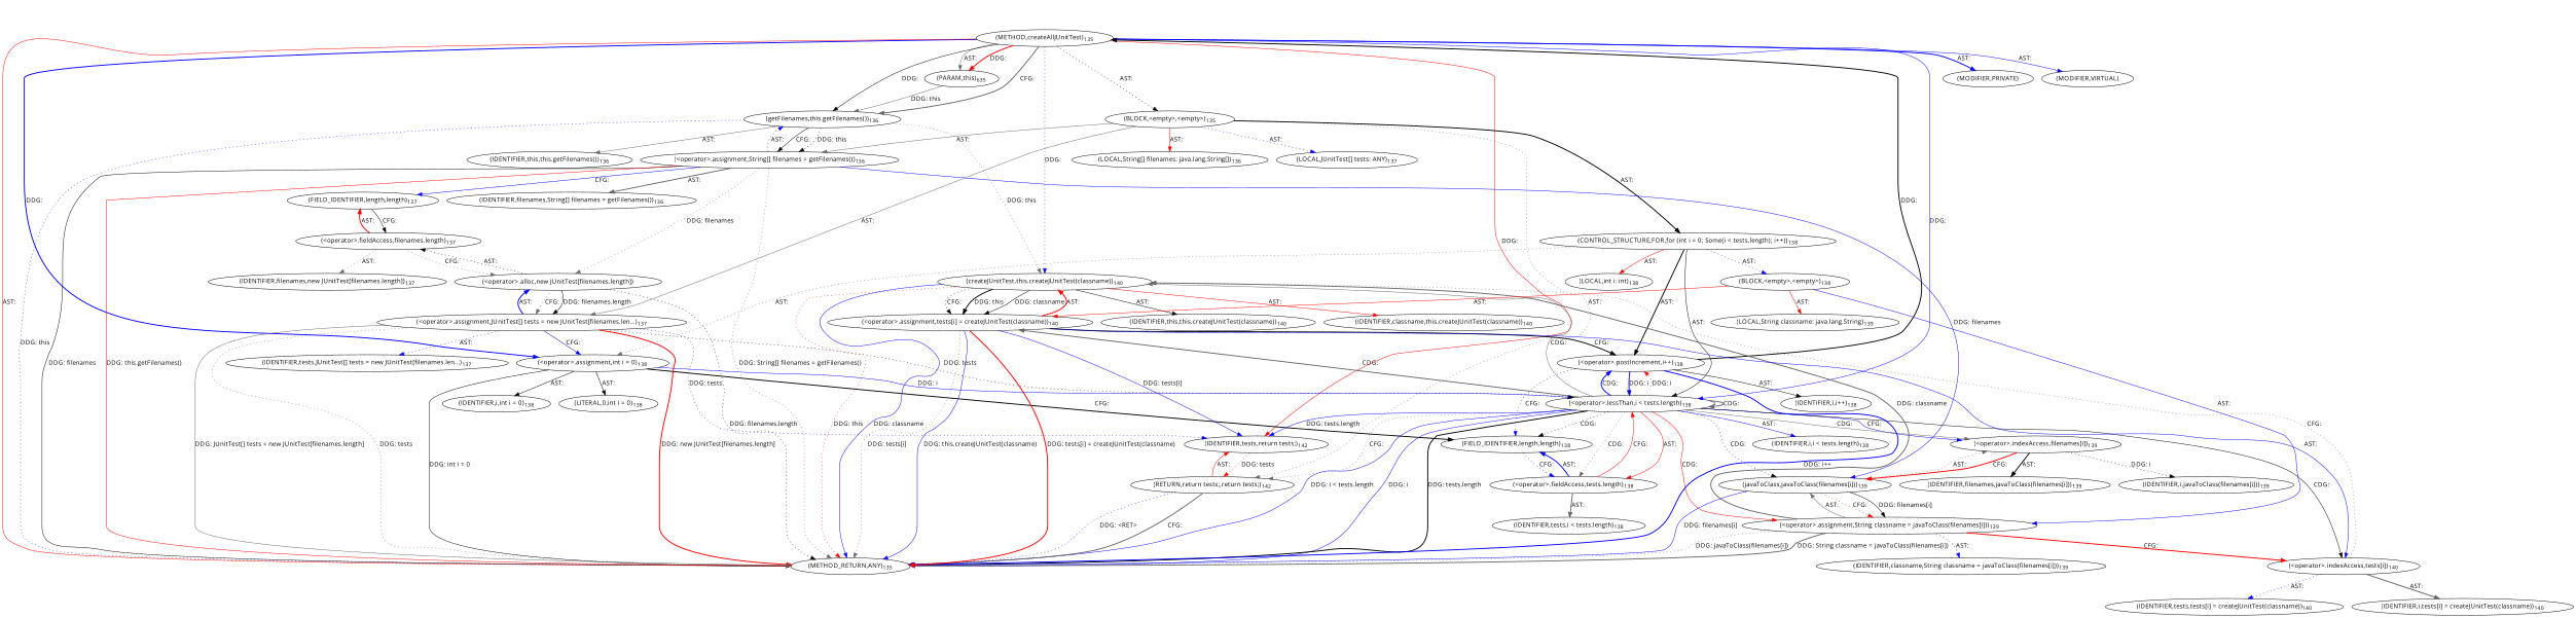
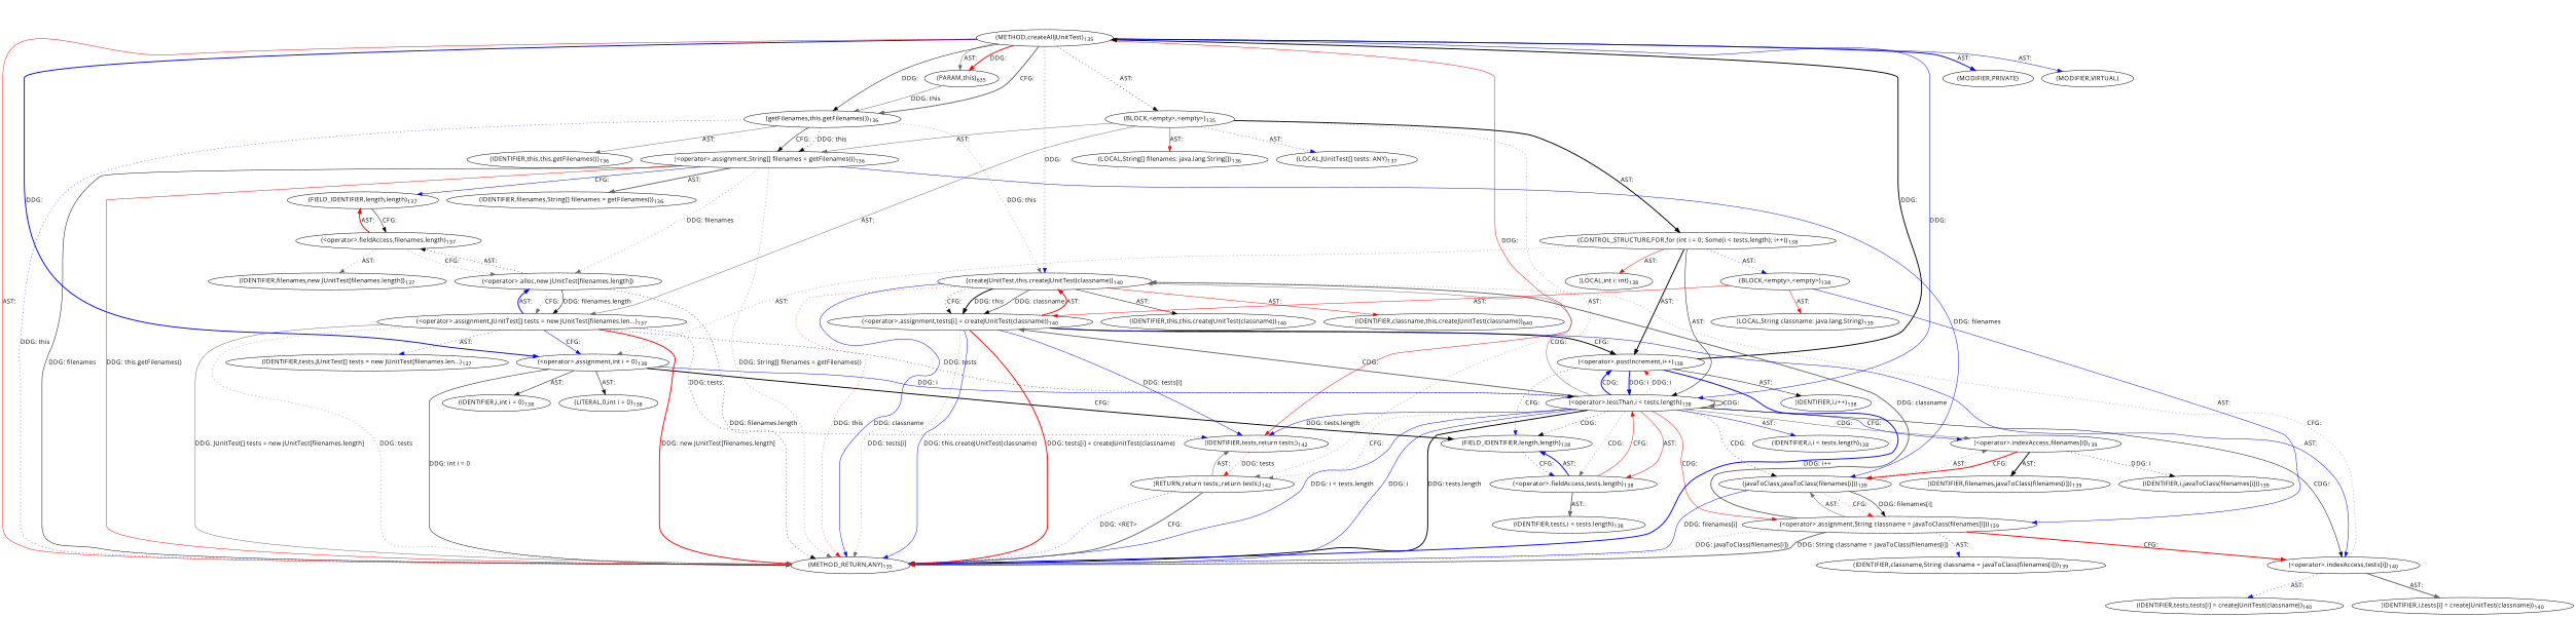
  digraph {
    fontname="Open Sans"
    node [fontname="Open Sans"]
    edge [color=blue fontname="Open Sans" style=solid]
    n1 [label=<(METHOD,createAllJUnitTest)<SUB>135</SUB>>]
    n2 [label=<(PARAM,this)<SUB>635</SUB>>]
    n3 [label=<(BLOCK,&lt;empty&gt;,&lt;empty&gt;)<SUB>135</SUB>>]
    n4 [label=<(getFilenames,this.getFilenames())<SUB>136</SUB>>]
    n5 [label=<(&lt;operator&gt;.assignment,int i = 0)<SUB>138</SUB>>]
    n6 [label=<(&lt;operator&gt;.lessThan,i &lt; tests.length)<SUB>138</SUB>>]
    n7 [label=<(createJUnitTest,this.createJUnitTest(classname))<SUB>140</SUB>>]
    n8 [label=<(IDENTIFIER,tests,return tests;)<SUB>142</SUB>>]
    n9 [label=<(MODIFIER,PRIVATE)>]
    n10 [label=<(MODIFIER,VIRTUAL)>]
    n11 [label=<(METHOD_RETURN,ANY)<SUB>135</SUB>>]
    n12 [label=<(LOCAL,String[] filenames: java.lang.String[])<SUB>136</SUB>>]
    n13 [label=<(&lt;operator&gt;.assignment,String[] filenames = getFilenames())<SUB>136</SUB>>]
    n14 [label=<(LOCAL,JUnitTest[] tests: ANY)<SUB>137</SUB>>]
    n15 [label=<(&lt;operator&gt;.assignment,JUnitTest[] tests = new JUnitTest[filenames.len...)<SUB>137</SUB>>]
    n16 [label=<(CONTROL_STRUCTURE,FOR,for (int i = 0; Some(i &lt; tests.length); i++))<SUB>138</SUB>>]
    n17 [label=<(RETURN,return tests;,return tests;)<SUB>142</SUB>>]
    n18 [label=<(IDENTIFIER,this,this.getFilenames())<SUB>136</SUB>>]
    n19 [label=<(IDENTIFIER,i,int i = 0)<SUB>138</SUB>>]
    n20 [label=<(LITERAL,0,int i = 0)<SUB>138</SUB>>]
    n21 [label=<(FIELD_IDENTIFIER,length,length)<SUB>138</SUB>>]
    n22 [label=<(&lt;operator&gt;.postIncrement,i++)<SUB>138</SUB>>]
    n23 [label=<(javaToClass,javaToClass(filenames[i]))<SUB>139</SUB>>]
    n24 [label=<(IDENTIFIER,i,i &lt; tests.length)<SUB>138</SUB>>]
    n25 [label=<(&lt;operator&gt;.fieldAccess,tests.length)<SUB>138</SUB>>]
    n26 [label=<(&lt;operator&gt;.assignment,String classname = javaToClass(filenames[i]))<SUB>139</SUB>>]
    n27 [label=<(&lt;operator&gt;.indexAccess,filenames[i])<SUB>139</SUB>>]
    n28 [label=<(&lt;operator&gt;.assignment,tests[i] = createJUnitTest(classname))<SUB>140</SUB>>]
    n29 [label=<(&lt;operator&gt;.indexAccess,tests[i])<SUB>140</SUB>>]
    n30 [label=<(IDENTIFIER,i,i++)<SUB>138</SUB>>]
    n31 [label=<(IDENTIFIER,this,this.createJUnitTest(classname))<SUB>140</SUB>>]
-   n32 [label=<(IDENTIFIER,classname,this.createJUnitTest(classname))<SUB>140</SUB>>]
+   n32 [label=<(IDENTIFIER,classname,this.createJUnitTest(classname))<SUB>640</SUB>>]
    n33 [label=<(IDENTIFIER,filenames,String[] filenames = getFilenames())<SUB>136</SUB>>]
    n34 [label=<(&lt;operator&gt;.alloc,new JUnitTest[filenames.length])>]
    n35 [label=<(FIELD_IDENTIFIER,length,length)<SUB>137</SUB>>]
    n36 [label=<(IDENTIFIER,tests,JUnitTest[] tests = new JUnitTest[filenames.len...)<SUB>137</SUB>>]
    n37 [label=<(LOCAL,int i: int)<SUB>138</SUB>>]
    n38 [label=<(BLOCK,&lt;empty&gt;,&lt;empty&gt;)<SUB>138</SUB>>]
    n39 [label=<(&lt;operator&gt;.fieldAccess,filenames.length)<SUB>137</SUB>>]
    n40 [label=<(IDENTIFIER,filenames,new JUnitTest[filenames.length])<SUB>137</SUB>>]
    n41 [label=<(LOCAL,String classname: java.lang.String)<SUB>139</SUB>>]
    n42 [label=<(IDENTIFIER,tests,i &lt; tests.length)<SUB>138</SUB>>]
    n43 [label=<(IDENTIFIER,classname,String classname = javaToClass(filenames[i]))<SUB>139</SUB>>]
    n44 [label=<(IDENTIFIER,filenames,javaToClass(filenames[i]))<SUB>139</SUB>>]
    n45 [label=<(IDENTIFIER,i,javaToClass(filenames[i]))<SUB>139</SUB>>]
    n46 [label=<(IDENTIFIER,tests,tests[i] = createJUnitTest(classname))<SUB>140</SUB>>]
    n47 [label=<(IDENTIFIER,i,tests[i] = createJUnitTest(classname))<SUB>140</SUB>>]
    n1 -> n2 [color=gray40 label="AST: "]
    n1 -> n2 [color=red label="DDG: " style=bold]
    n1 -> n3 [color=black label="AST: " style=dotted]
    n1 -> n4 [color=gray40 label="CFG: " style=bold]
    n1 -> n4 [color=black label="DDG: "]
    n1 -> n5 [label="DDG: " style=bold]
    n1 -> n6 [label="DDG: "]
    n1 -> n7 [label="DDG: " style=dotted]
    n1 -> n8 [color=red label="DDG: "]
    n1 -> n9 [label="AST: " style=bold]
    n1 -> n10 [label="AST: "]
    n1 -> n11 [color=red label="AST: "]
    n2 -> n4 [color=gray40 label="DDG: this"]
    n3 -> n12 [color=red label="AST: "]
    n3 -> n13 [color=gray40 label="AST: "]
    n3 -> n14 [label="AST: " style=dotted]
    n3 -> n15 [color=gray40 label="AST: "]
    n3 -> n16 [color=black label="AST: " style=bold]
    n3 -> n17 [color=gray40 label="AST: " style=dotted]
    n4 -> n7 [color=gray40 label="DDG: this" style=dotted]
    n4 -> n11 [label="DDG: this" style=dotted]
    n4 -> n13 [color=black label="CFG: "]
    n4 -> n13 [color=black label="DDG: this" style=dotted]
    n4 -> n18 [color=gray40 label="AST: "]
    n5 -> n6 [label="DDG: i"]
    n5 -> n11 [color=black label="DDG: int i = 0"]
    n5 -> n19 [color=black label="AST: "]
    n5 -> n20 [color=black label="AST: "]
    n5 -> n21 [color=black label="CFG: " style=bold]
    n6 -> n6 [color=gray40 label="CDG: " style=bold]
    n6 -> n7 [color=gray40 label="CDG: "]
    n6 -> n8 [label="DDG: tests.length"]
    n6 -> n11 [label="DDG: i"]
    n6 -> n11 [color=black label="DDG: tests.length" style=bold]
    n6 -> n11 [label="DDG: i &lt; tests.length"]
    n6 -> n17 [color=gray40 label="CFG: " style=dotted]
    n6 -> n21 [color=black label="CDG: " style=dotted]
    n6 -> n22 [color=red label="DDG: i" style=dotted]
    n6 -> n22 [label="CDG: " style=bold]
    n6 -> n23 [color=black label="CDG: " style=dotted]
    n6 -> n24 [label="AST: "]
    n6 -> n25 [color=red label="AST: "]
    n6 -> n25 [color=gray40 label="CDG: " style=dotted]
    n6 -> n26 [color=red label="CDG: "]
    n6 -> n27 [label="CFG: "]
    n6 -> n27 [color=gray40 label="CDG: "]
    n6 -> n28 [color=gray40 label="CDG: " style=bold]
    n6 -> n29 [color=black label="CDG: "]
    n7 -> n11 [color=red label="DDG: this" style=dotted]
    n7 -> n11 [label="DDG: classname"]
    n7 -> n28 [color=black label="CFG: " style=dotted]
    n7 -> n28 [color=black label="DDG: this" style=bold]
    n7 -> n28 [color=black label="DDG: classname"]
    n7 -> n31 [color=black label="AST: "]
    n7 -> n32 [color=red label="AST: "]
    n8 -> n17 [color=red label="DDG: tests" style=dotted]
-   n13 -> n4 [label="AST: " style=dotted]
    n13 -> n11 [color=black label="DDG: filenames"]
    n13 -> n11 [color=red label="DDG: this.getFilenames()"]
    n13 -> n11 [color=gray40 label="DDG: String[] filenames = getFilenames()" style=dotted]
    n13 -> n23 [label="DDG: filenames"]
    n13 -> n33 [color=gray40 label="AST: " style=bold]
    n13 -> n34 [color=gray40 label="DDG: filenames" style=dotted]
    n13 -> n35 [label="CFG: "]
    n15 -> n5 [label="CFG: "]
    n15 -> n6 [color=black label="DDG: tests" style=dotted]
    n15 -> n8 [label="DDG: tests" style=dotted]
    n15 -> n11 [color=gray40 label="DDG: tests" style=dotted]
    n15 -> n11 [color=red label="DDG: new JUnitTest[filenames.length]" style=bold]
    n15 -> n11 [color=gray40 label="DDG: JUnitTest[] tests = new JUnitTest[filenames.length]"]
    n15 -> n34 [label="AST: " style=bold]
    n15 -> n36 [label="AST: " style=dotted]
    n16 -> n5 [color=gray40 label="AST: " style=dotted]
    n16 -> n6 [color=black label="AST: "]
    n16 -> n22 [color=black label="AST: " style=bold]
    n16 -> n37 [color=red label="AST: "]
    n16 -> n38 [label="AST: " style=dotted]
-   n17 -> n8 [color=red label="AST: "]
+   n17 -> n8 [color=gray40 label="AST: "]
    n17 -> n11 [color=gray40 label="CFG: " style=bold]
    n17 -> n11 [label="DDG: &lt;RET&gt;" style=dotted]
    n21 -> n25 [label="CFG: " style=dotted]
    n22 -> n1 [color=black label="DDG: " style=bold]
    n22 -> n6 [label="DDG: i" style=bold]
    n22 -> n11 [label="DDG: i++" style=bold]
    n22 -> n21 [label="CFG: " style=dotted]
    n22 -> n30 [color=black label="AST: "]
    n23 -> n11 [label="DDG: filenames[i]"]
    n23 -> n26 [color=red label="CFG: " style=dotted]
    n23 -> n26 [color=black label="DDG: filenames[i]"]
    n23 -> n27 [color=gray40 label="AST: " style=dotted]
    n25 -> n6 [color=red label="CFG: "]
    n25 -> n21 [label="AST: " style=bold]
    n25 -> n42 [color=gray40 label="AST: " style=bold]
    n26 -> n7 [color=gray40 label="DDG: classname" style=bold]
    n26 -> n11 [color=gray40 label="DDG: javaToClass(filenames[i])" style=dotted]
    n26 -> n11 [color=gray40 label="DDG: String classname = javaToClass(filenames[i])" style=bold]
    n26 -> n23 [color=gray40 label="AST: "]
    n26 -> n29 [color=red label="CFG: " style=bold]
    n26 -> n43 [label="AST: " style=dotted]
    n27 -> n23 [color=red label="CFG: " style=bold]
    n27 -> n44 [color=black label="AST: " style=bold]
    n27 -> n45 [color=black label="DDG: i" style=dotted]
    n28 -> n7 [color=red label="AST: " style=bold]
    n28 -> n8 [label="DDG: tests[i]"]
    n28 -> n11 [color=gray40 label="DDG: tests[i]" style=dotted]
    n28 -> n11 [label="DDG: this.createJUnitTest(classname)"]
    n28 -> n11 [color=red label="DDG: tests[i] = createJUnitTest(classname)" style=bold]
    n28 -> n22 [color=black label="CFG: " style=bold]
    n28 -> n29 [label="AST: "]
    n29 -> n7 [color=gray40 label="CFG: " style=dotted]
    n29 -> n46 [label="AST: " style=dotted]
    n29 -> n47 [color=gray40 label="AST: " style=bold]
    n34 -> n11 [color=black label="DDG: filenames.length" style=dotted]
    n34 -> n15 [color=gray40 label="CFG: " style=dotted]
    n34 -> n15 [color=black label="DDG: filenames.length"]
    n34 -> n39 [color=black label="AST: " style=dotted]
    n35 -> n39 [color=black label="CFG: "]
    n38 -> n26 [label="AST: "]
    n38 -> n28 [color=red label="AST: "]
    n38 -> n41 [color=red label="AST: "]
    n39 -> n34 [color=gray40 label="CFG: " style=dotted]
    n39 -> n35 [color=red label="AST: " style=bold]
    n39 -> n40 [color=gray40 label="AST: " style=dotted]
  }
